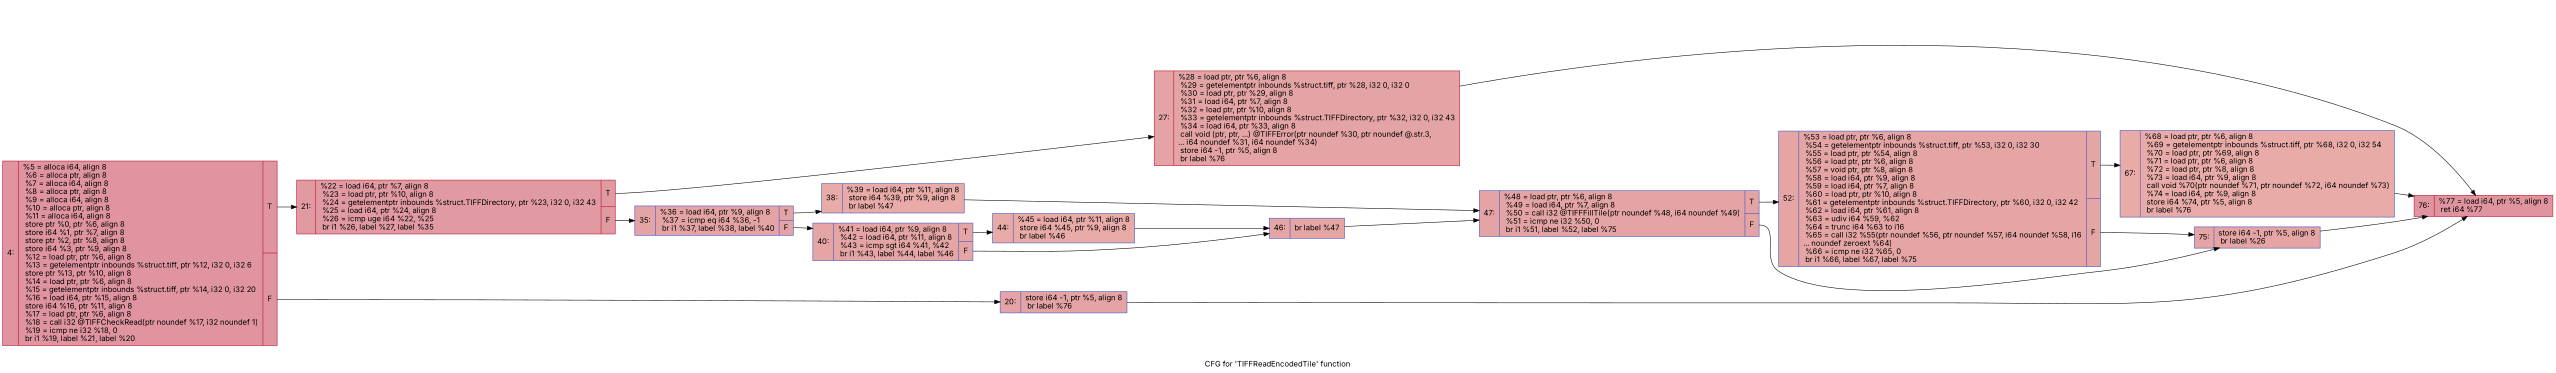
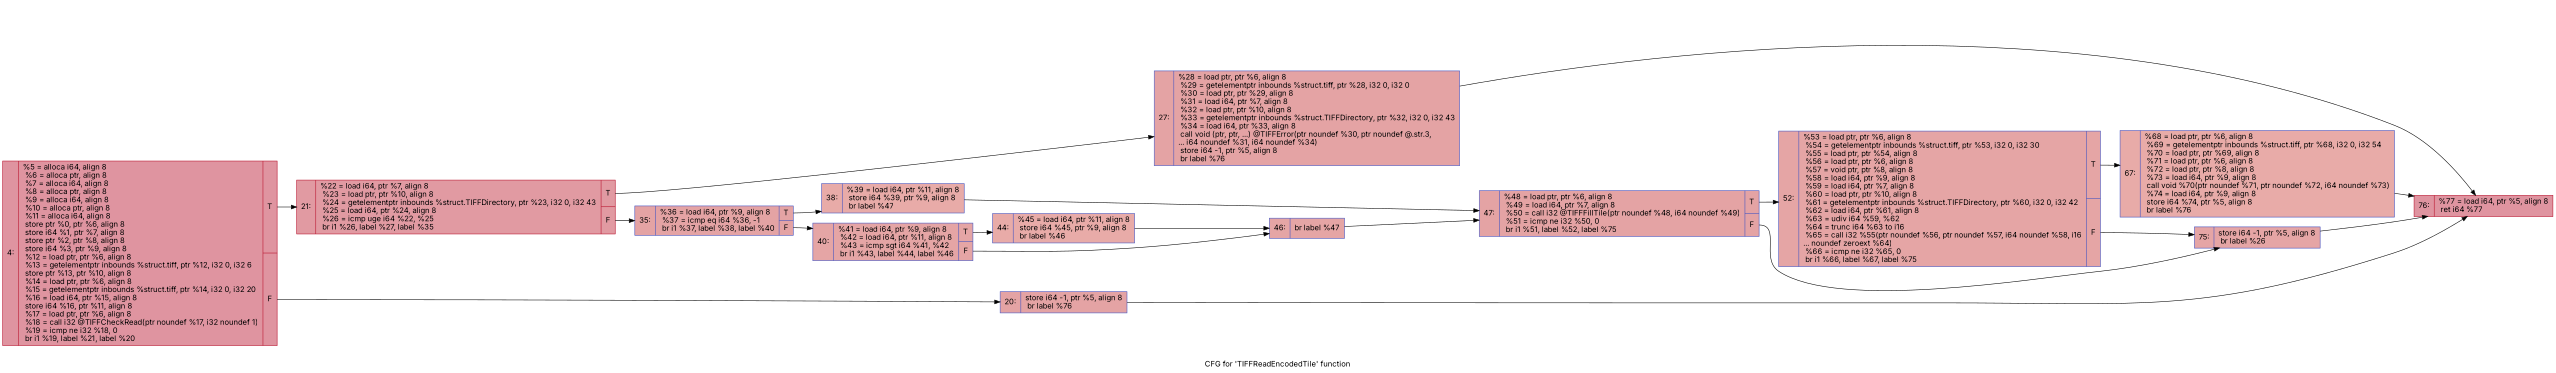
  digraph {
    fontname=Inter
    label="CFG for 'TIFFReadEncodedTile' function"
    rankdir=LR
    node [color="#3d50c3ff" fillcolor="#c32e3170" fontname=Inter shape=record style=filled]
    edge [fontname=Inter]
    n1 [color="#b70d28ff" fillcolor="#b70d2870" label="{4:\l|  %5 = alloca i64, align 8\l  %6 = alloca ptr, align 8\l  %7 = alloca i64, align 8\l  %8 = alloca ptr, align 8\l  %9 = alloca i64, align 8\l  %10 = alloca ptr, align 8\l  %11 = alloca i64, align 8\l  store ptr %0, ptr %6, align 8\l  store i64 %1, ptr %7, align 8\l  store ptr %2, ptr %8, align 8\l  store i64 %3, ptr %9, align 8\l  %12 = load ptr, ptr %6, align 8\l  %13 = getelementptr inbounds %struct.tiff, ptr %12, i32 0, i32 6\l  store ptr %13, ptr %10, align 8\l  %14 = load ptr, ptr %6, align 8\l  %15 = getelementptr inbounds %struct.tiff, ptr %14, i32 0, i32 20\l  %16 = load i64, ptr %15, align 8\l  store i64 %16, ptr %11, align 8\l  %17 = load ptr, ptr %6, align 8\l  %18 = call i32 @TIFFCheckRead(ptr noundef %17, i32 noundef 1)\l  %19 = icmp ne i32 %18, 0\l  br i1 %19, label %21, label %20\l|{<s0>T|<s1>F}}"]
    n2 [color="#b70d28ff" fillcolor="#bb1b2c70" label="{21:\l|  %22 = load i64, ptr %7, align 8\l  %23 = load ptr, ptr %10, align 8\l  %24 = getelementptr inbounds %struct.TIFFDirectory, ptr %23, i32 0, i32 43\l  %25 = load i64, ptr %24, align 8\l  %26 = icmp uge i64 %22, %25\l  br i1 %26, label %27, label %35\l|{<s0>T|<s1>F}}"]
    n3 [label="{20:\l|  store i64 -1, ptr %5, align 8\l  br label %76\l}"]
-   n4 [color="#b70d28ff" label="{27:\l|  %28 = load ptr, ptr %6, align 8\l  %29 = getelementptr inbounds %struct.tiff, ptr %28, i32 0, i32 0\l  %30 = load ptr, ptr %29, align 8\l  %31 = load i64, ptr %7, align 8\l  %32 = load ptr, ptr %10, align 8\l  %33 = getelementptr inbounds %struct.TIFFDirectory, ptr %32, i32 0, i32 43\l  %34 = load i64, ptr %33, align 8\l  call void (ptr, ptr, ...) @TIFFError(ptr noundef %30, ptr noundef @.str.3,\l... i64 noundef %31, i64 noundef %34)\l  store i64 -1, ptr %5, align 8\l  br label %76\l}"]
+   n4 [label="{27:\l|  %28 = load ptr, ptr %6, align 8\l  %29 = getelementptr inbounds %struct.tiff, ptr %28, i32 0, i32 0\l  %30 = load ptr, ptr %29, align 8\l  %31 = load i64, ptr %7, align 8\l  %32 = load ptr, ptr %10, align 8\l  %33 = getelementptr inbounds %struct.TIFFDirectory, ptr %32, i32 0, i32 43\l  %34 = load i64, ptr %33, align 8\l  call void (ptr, ptr, ...) @TIFFError(ptr noundef %30, ptr noundef @.str.3,\l... i64 noundef %31, i64 noundef %34)\l  store i64 -1, ptr %5, align 8\l  br label %76\l}"]
    n5 [label="{35:\l|  %36 = load i64, ptr %9, align 8\l  %37 = icmp eq i64 %36, -1\l  br i1 %37, label %38, label %40\l|{<s0>T|<s1>F}}"]
    n6 [color="#b70d28ff" fillcolor="#b70d2870" label="{76:\l|  %77 = load i64, ptr %5, align 8\l  ret i64 %77\l}"]
    n7 [fillcolor="#cc403a70" label="{38:\l|  %39 = load i64, ptr %11, align 8\l  store i64 %39, ptr %9, align 8\l  br label %47\l}"]
    n8 [fillcolor="#c5333470" label="{40:\l|  %41 = load i64, ptr %9, align 8\l  %42 = load i64, ptr %11, align 8\l  %43 = icmp sgt i64 %41, %42\l  br i1 %43, label %44, label %46\l|{<s0>T|<s1>F}}"]
    n9 [label="{47:\l|  %48 = load ptr, ptr %6, align 8\l  %49 = load i64, ptr %7, align 8\l  %50 = call i32 @TIFFFillTile(ptr noundef %48, i64 noundef %49)\l  %51 = icmp ne i32 %50, 0\l  br i1 %51, label %52, label %75\l|{<s0>T|<s1>F}}"]
    n10 [fillcolor="#cc403a70" label="{44:\l|  %45 = load i64, ptr %11, align 8\l  store i64 %45, ptr %9, align 8\l  br label %46\l}"]
    n11 [fillcolor="#c5333470" label="{46:\l|  br label %47\l}"]
    n12 [fillcolor="#c5333470" label="{52:\l|  %53 = load ptr, ptr %6, align 8\l  %54 = getelementptr inbounds %struct.tiff, ptr %53, i32 0, i32 30\l  %55 = load ptr, ptr %54, align 8\l  %56 = load ptr, ptr %6, align 8\l  %57 = void ptr, ptr %8, align 8\l  %58 = load i64, ptr %9, align 8\l  %59 = load i64, ptr %7, align 8\l  %60 = load ptr, ptr %10, align 8\l  %61 = getelementptr inbounds %struct.TIFFDirectory, ptr %60, i32 0, i32 42\l  %62 = load i64, ptr %61, align 8\l  %63 = udiv i64 %59, %62\l  %64 = trunc i64 %63 to i16\l  %65 = call i32 %55(ptr noundef %56, ptr noundef %57, i64 noundef %58, i16\l... noundef zeroext %64)\l  %66 = icmp ne i32 %65, 0\l  br i1 %66, label %67, label %75\l|{<s0>T|<s1>F}}"]
    n13 [fillcolor="#c5333470" label="{75:\l|  store i64 -1, ptr %5, align 8\l  br label %26\l}"]
    n14 [fillcolor="#cc403a70" label="{67:\l|  %68 = load ptr, ptr %6, align 8\l  %69 = getelementptr inbounds %struct.tiff, ptr %68, i32 0, i32 54\l  %70 = load ptr, ptr %69, align 8\l  %71 = load ptr, ptr %6, align 8\l  %72 = load ptr, ptr %8, align 8\l  %73 = load i64, ptr %9, align 8\l  call void %70(ptr noundef %71, ptr noundef %72, i64 noundef %73)\l  %74 = load i64, ptr %9, align 8\l  store i64 %74, ptr %5, align 8\l  br label %76\l}"]
    n1 -> n2 [tailport=s0]
    n1 -> n3 [tailport=s1]
    n2 -> n4 [tailport=s0]
    n2 -> n5 [tailport=s1]
    n3 -> n6
    n4 -> n6
    n5 -> n7 [tailport=s0]
    n5 -> n8 [tailport=s1]
    n7 -> n9
    n8 -> n10 [tailport=s0]
    n8 -> n11 [tailport=s1]
    n9 -> n12 [tailport=s0]
    n9 -> n13 [tailport=s1]
    n10 -> n11
    n11 -> n9
    n12 -> n13 [tailport=s1]
    n12 -> n14 [tailport=s0]
    n13 -> n6
    n14 -> n6
  }
